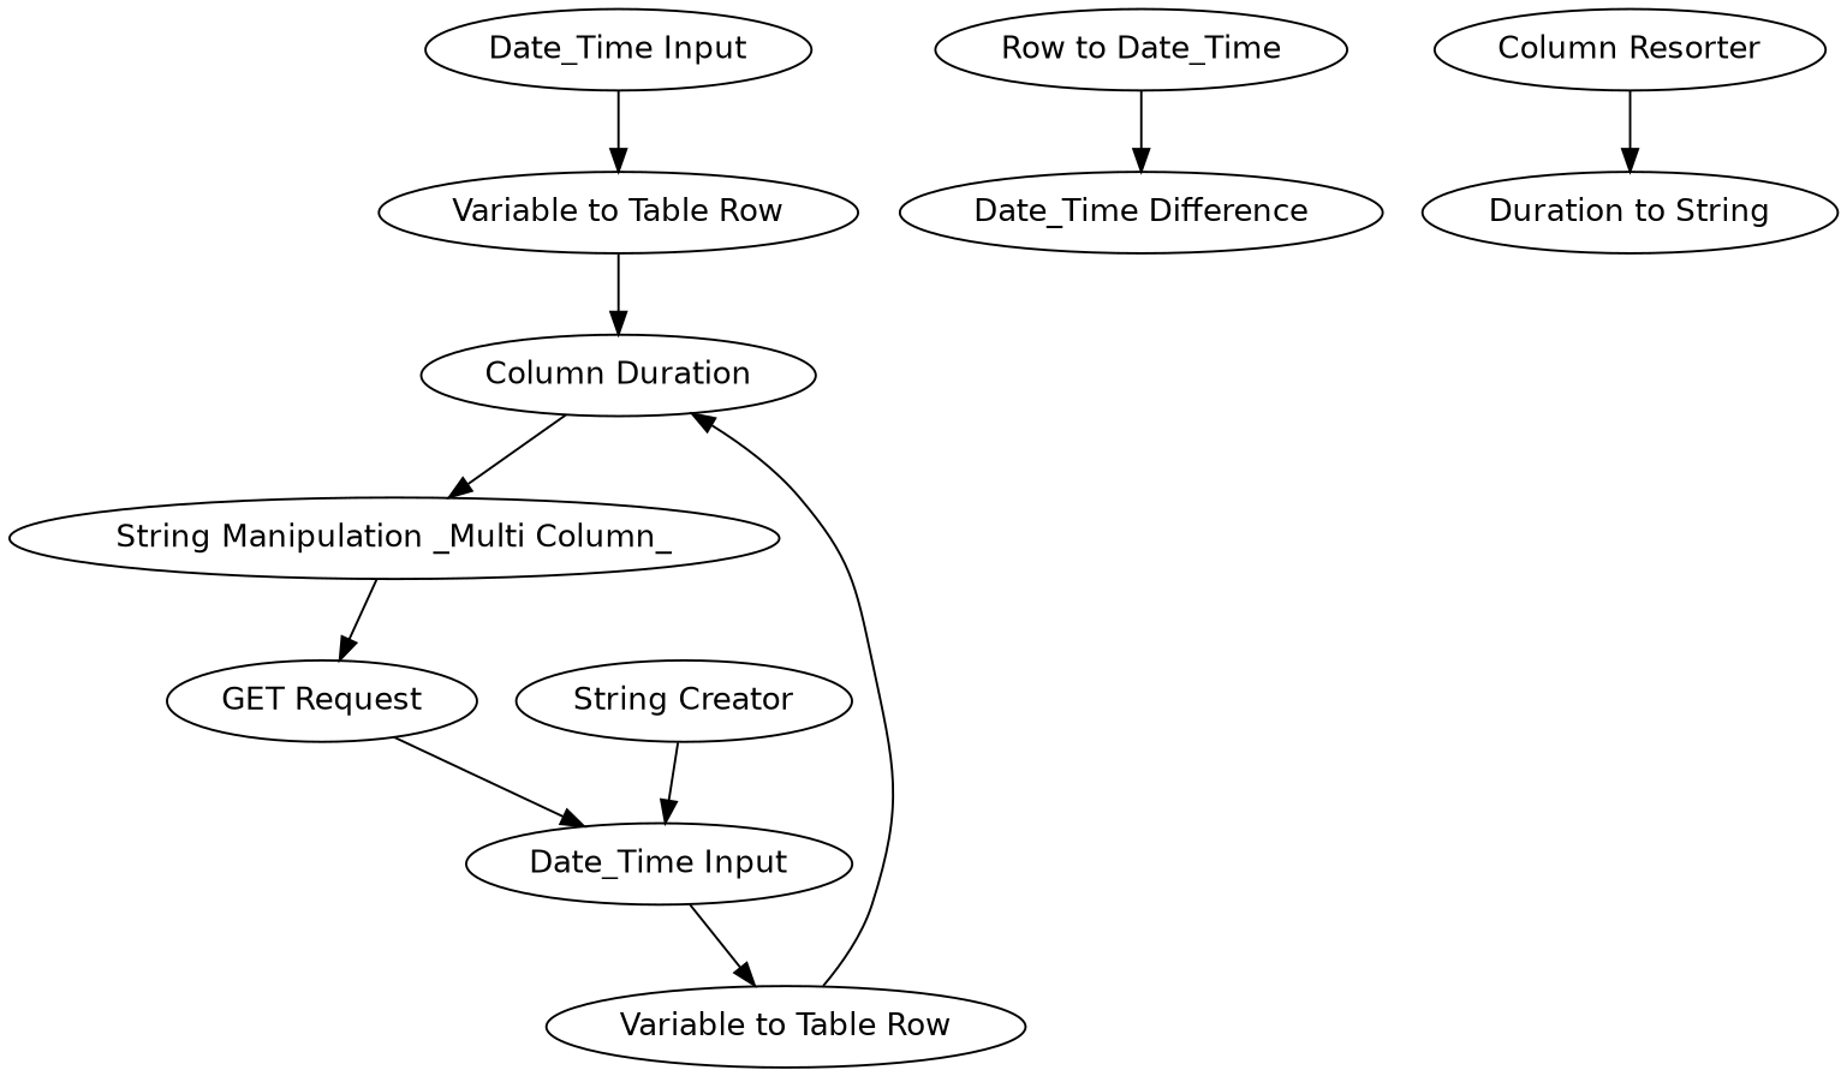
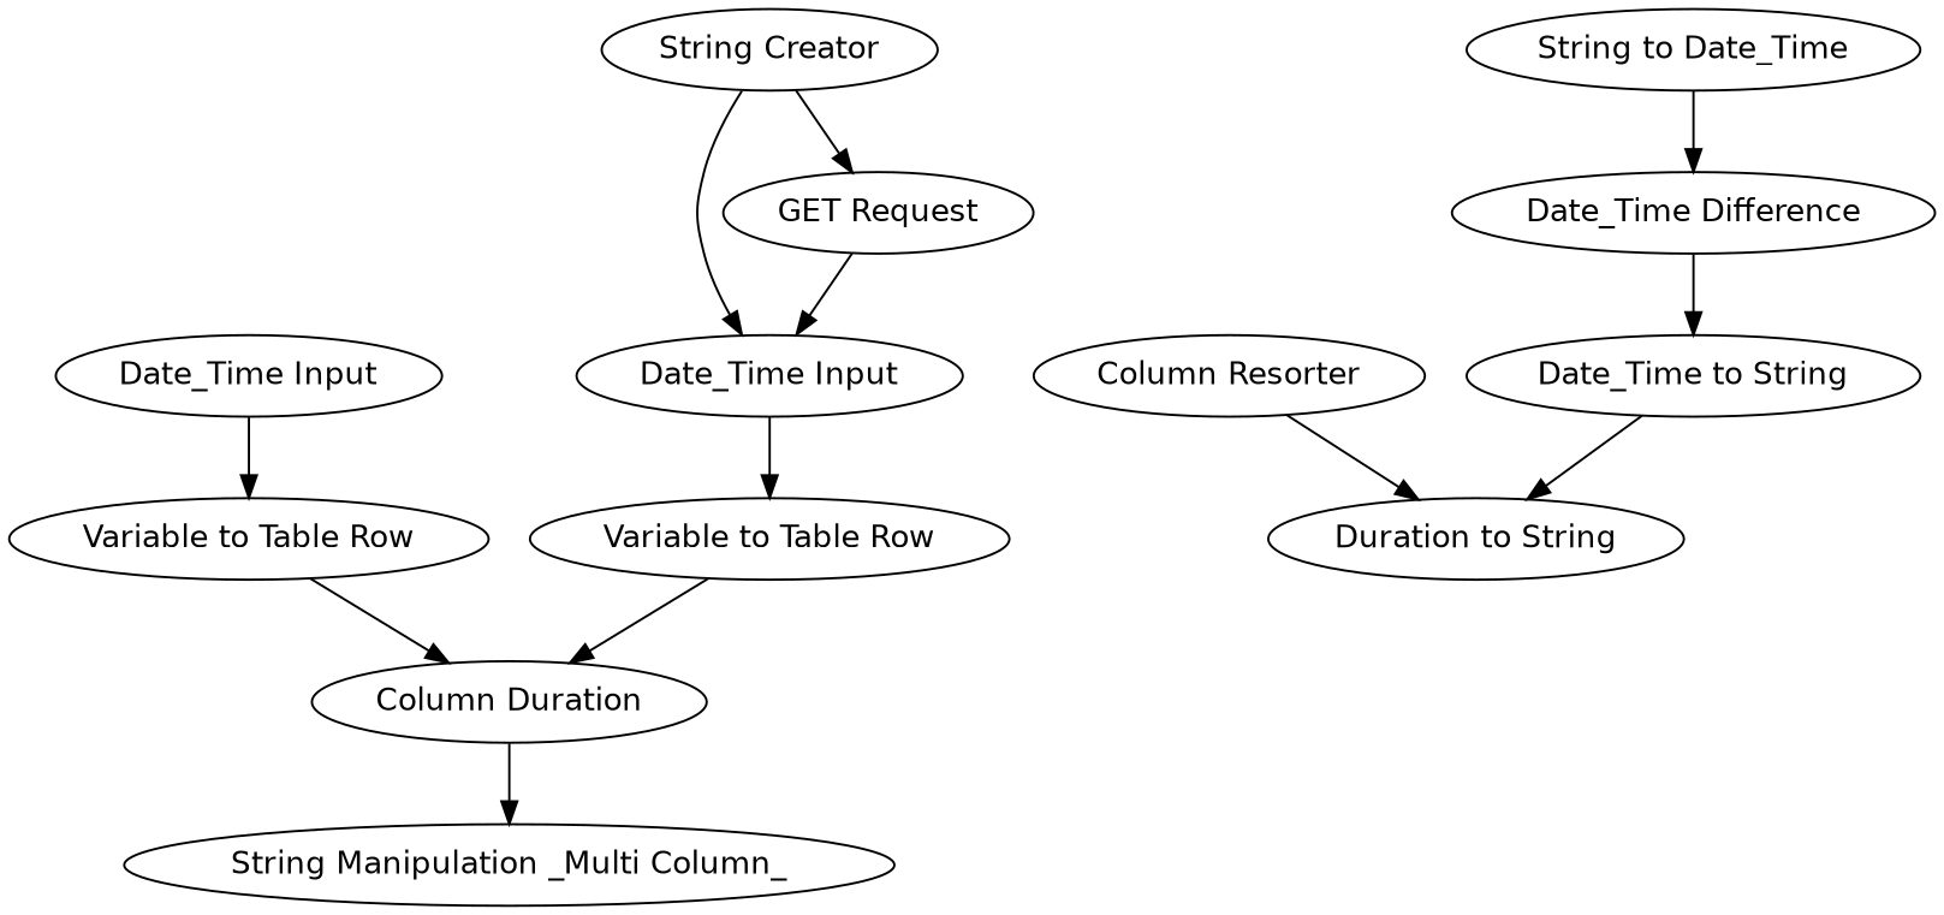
  digraph {
    fontname="DejaVu Sans"
    rankdir=TB
    node [fontname="DejaVu Sans"]
    edge [fontname="DejaVu Sans"]
    n1 [label="Date_Time Input"]
    n2 [label="Variable to Table Row"]
    n3 [label="Column Duration"]
    n4 [label="Date_Time Input"]
    n5 [label="Variable to Table Row"]
    n6 [label="String Manipulation _Multi Column_"]
    n7 [label="Date_Time Difference"]
+   n8 [label="Date_Time to String"]
    n9 [label="Duration to String"]
    n10 [label="Column Resorter"]
-   n11 [label="Row to Date_Time"]
+   n11 [label="String to Date_Time"]
    n12 [label="GET Request"]
    n13 [label="String Creator"]
    n1 -> n2
    n2 -> n3
    n3 -> n6
    n4 -> n5
    n5 -> n3
+   n7 -> n8
+   n8 -> n9
    n10 -> n9
    n11 -> n7
    n12 -> n4
    n13 -> n4
-   n6 -> n12
+   n13 -> n12
  }
